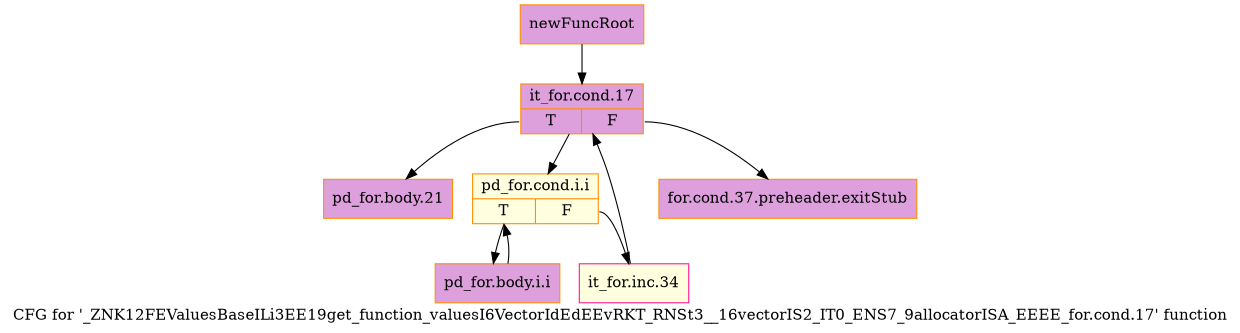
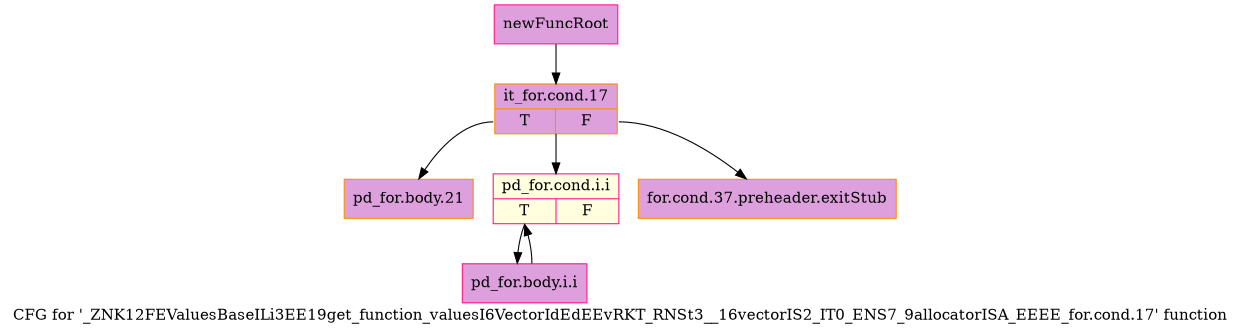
  digraph {
    label="CFG for '_ZNK12FEValuesBaseILi3EE19get_function_valuesI6VectorIdEdEEvRKT_RNSt3__16vectorIS2_IT0_ENS7_9allocatorISA_EEEE_for.cond.17' function"
    node [color=darkorange fillcolor=plum shape=record style=filled]
-   n1 [label="{newFuncRoot}"]
+   n1 [color=deeppink label="{newFuncRoot}"]
    n2 [label="{it_for.cond.17|{<s0>T|<s1>F}}"]
    n3 [label="{for.cond.37.preheader.exitStub}"]
    n4 [label="{pd_for.body.21}"]
-   n5 [fillcolor=lightyellow label="{pd_for.cond.i.i|{<s0>T|<s1>F}}"]
-   n6 [label="{pd_for.body.i.i}"]
-   n7 [color=deeppink fillcolor=lightyellow label="{it_for.inc.34}"]
+   n5 [color=deeppink fillcolor=lightyellow label="{pd_for.cond.i.i|{<s0>T|<s1>F}}"]
+   n6 [color=deeppink label="{pd_for.body.i.i}"]
    n1 -> n2
    n2 -> n3 [tailport=s1]
    n2 -> n4 [tailport=s0]
    n2 -> n5
    n5 -> n6 [tailport=s0]
-   n5 -> n7 [tailport=s1]
    n6 -> n5
-   n7 -> n2
  }
